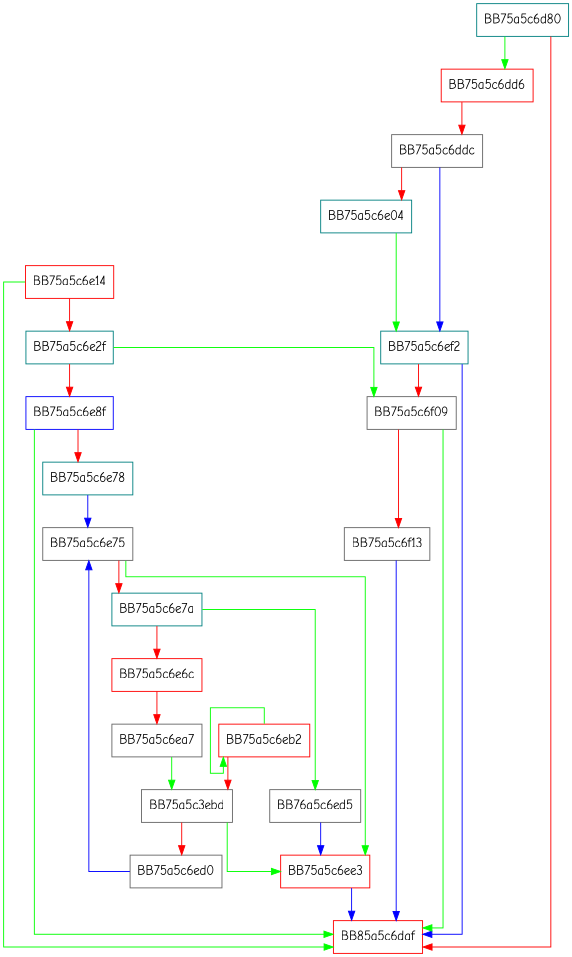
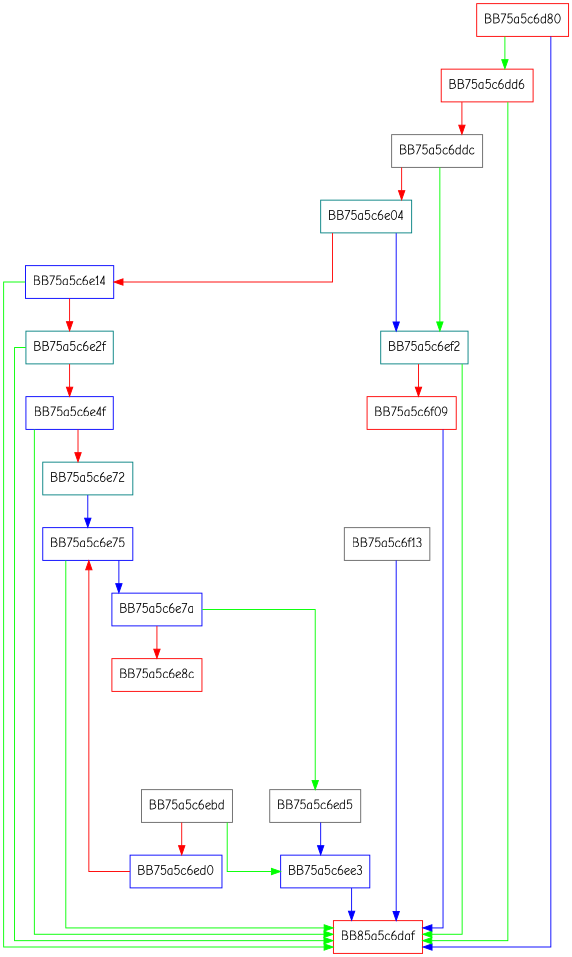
  digraph {
    fontname="Comic Neue"
    splines=ortho
    node [color=gray40 fontname="Comic Neue" shape=box]
    edge [color=green fontname="Comic Neue"]
-   BB75a5c6d80 [color=teal]
+   BB75a5c6d80 [color=red]
    BB75a5c6dd6 [color=red]
    n3 [color=red label=BB85a5c6daf]
    BB75a5c6ddc
    BB75a5c6ef2 [color=teal]
    BB75a5c6e04 [color=teal]
-   BB75a5c6f09
-   BB75a5c6e14 [color=red]
+   BB75a5c6f09 [color=red]
+   BB75a5c6e14 [color=blue]
    BB75a5c6f13
    BB75a5c6e2f [color=teal]
-   BB75a5c6e4f [color=blue label=BB75a5c6e8f]
-   BB75a5c6e72 [color=teal label=BB75a5c6e78]
-   BB75a5c6e75
-   BB75a5c6ee3 [color=red]
-   BB75a5c6e7a [color=teal]
-   BB75a5c6ed5 [label=BB76a5c6ed5]
-   BB75a5c6e8c [color=red label=BB75a5c6e6c]
-   BB75a5c6ea7
-   BB75a5c6ebd [label=BB75a5c3ebd]
-   BB75a5c6ed0
-   BB75a5c6eb2 [color=red]
+   BB75a5c6e4f [color=blue]
+   BB75a5c6e72 [color=teal]
+   BB75a5c6e75 [color=blue]
+   BB75a5c6ee3 [color=blue]
+   BB75a5c6e7a [color=blue]
+   BB75a5c6ed5
+   BB75a5c6e8c [color=red]
+   BB75a5c6ebd
+   BB75a5c6ed0 [color=blue]
    BB75a5c6d80 -> BB75a5c6dd6
-   BB75a5c6d80 -> n3 [color=red]
+   BB75a5c6d80 -> n3 [color=blue]
+   BB75a5c6dd6 -> n3
    BB75a5c6dd6 -> BB75a5c6ddc [color=red]
-   BB75a5c6ddc -> BB75a5c6ef2 [color=blue]
+   BB75a5c6ddc -> BB75a5c6ef2
    BB75a5c6ddc -> BB75a5c6e04 [color=red]
-   BB75a5c6ef2 -> n3 [color=blue]
+   BB75a5c6ef2 -> n3
    BB75a5c6ef2 -> BB75a5c6f09 [color=red]
-   BB75a5c6e04 -> BB75a5c6ef2
-   BB75a5c6f09 -> n3
-   BB75a5c6f09 -> BB75a5c6f13 [color=red]
+   BB75a5c6e04 -> BB75a5c6ef2 [color=blue]
+   BB75a5c6e04 -> BB75a5c6e14 [color=red]
+   BB75a5c6f09 -> n3 [color=blue]
    BB75a5c6e14 -> n3
    BB75a5c6e14 -> BB75a5c6e2f [color=red]
    BB75a5c6f13 -> n3 [color=blue]
-   BB75a5c6e2f -> BB75a5c6f09
+   BB75a5c6e2f -> n3
    BB75a5c6e2f -> BB75a5c6e4f [color=red]
    BB75a5c6e4f -> n3
    BB75a5c6e4f -> BB75a5c6e72 [color=red]
    BB75a5c6e72 -> BB75a5c6e75 [color=blue]
-   BB75a5c6e75 -> BB75a5c6ee3
-   BB75a5c6e75 -> BB75a5c6e7a [color=red]
+   BB75a5c6e75 -> n3
+   BB75a5c6e75 -> BB75a5c6e7a [color=blue]
    BB75a5c6ee3 -> n3 [color=blue]
    BB75a5c6e7a -> BB75a5c6ed5
    BB75a5c6e7a -> BB75a5c6e8c [color=red]
    BB75a5c6ed5 -> BB75a5c6ee3 [color=blue]
-   BB75a5c6e8c -> BB75a5c6ea7 [color=red]
-   BB75a5c6ea7 -> BB75a5c6ebd
    BB75a5c6ebd -> BB75a5c6ee3
    BB75a5c6ebd -> BB75a5c6ed0 [color=red]
-   BB75a5c6ed0 -> BB75a5c6e75 [color=blue]
-   BB75a5c6eb2 -> BB75a5c6ebd [color=red]
-   BB75a5c6eb2 -> BB75a5c6eb2
+   BB75a5c6ed0 -> BB75a5c6e75 [color=red]
  }
